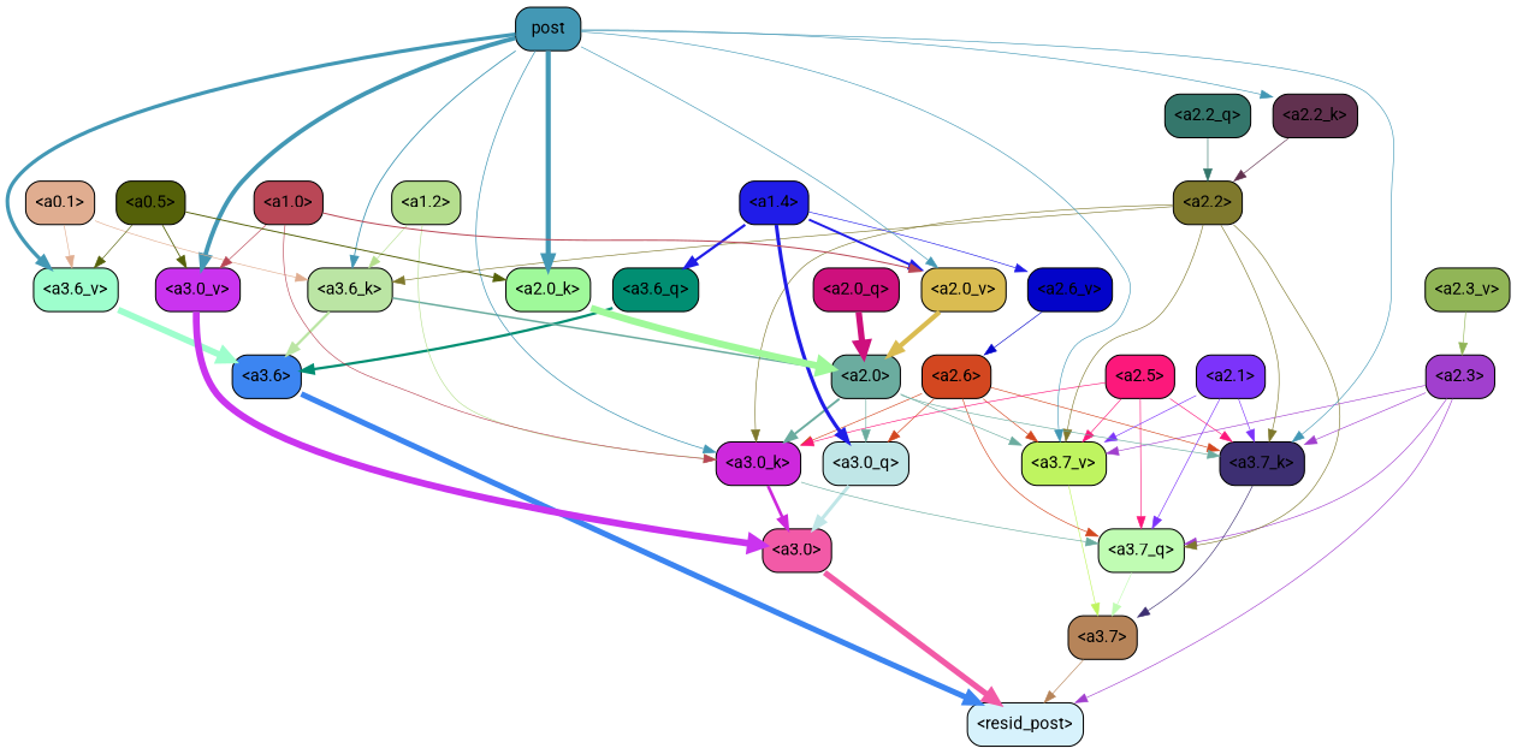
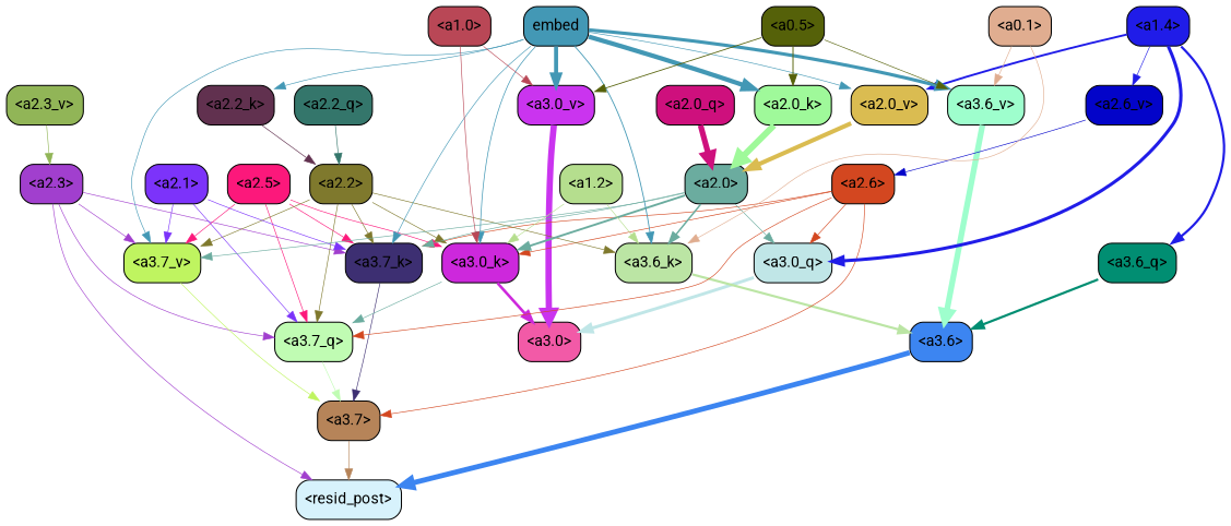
  strict digraph {
    fontname=Roboto
    splines=true
    node [color=black fontname=Roboto shape=box style="filled, rounded"]
    edge [color="#4398b5" fontname=Roboto penwidth=0.6]
    "<a3.7>" [fillcolor="#b68459"]
    "<resid_post>" [fillcolor="#d7f2fc"]
    "<a3.6>" [fillcolor="#3c85f1"]
    "<a3.0>" [fillcolor="#f25aa7"]
    "<a2.3>" [fillcolor="#a13fce"]
    "<a3.7_q>" [fillcolor="#c0fcb3"]
    "<a3.7_k>" [fillcolor="#3d2f72"]
    "<a3.7_v>" [fillcolor="#bff460"]
    "<a3.6_q>" [fillcolor="#018e72"]
    "<a3.0_q>" [fillcolor="#c0e6e7"]
    "<a3.6_k>" [fillcolor="#bbe5a4"]
    "<a3.0_k>" [fillcolor="#cd28dc"]
    "<a3.6_v>" [fillcolor="#9efecd"]
    "<a3.0_v>" [fillcolor="#ca34ef"]
    "<a2.6>" [fillcolor="#d34720"]
    "<a2.5>" [fillcolor="#fc187b"]
    "<a2.2>" [fillcolor="#7f792d"]
    "<a2.1>" [fillcolor="#7c33fa"]
    "<a2.0>" [fillcolor="#6bac9f"]
    "<a1.4>" [fillcolor="#201ce8"]
    "<a2.6_v>" [fillcolor="#0304c9"]
    "<a2.0_v>" [fillcolor="#dabc51"]
-   embed [fillcolor="#4398b5" label=post]
+   embed [fillcolor="#4398b5"]
    "<a2.2_k>" [fillcolor="#61314f"]
    "<a2.0_k>" [fillcolor="#9ff99a"]
    "<a1.2>" [fillcolor="#b5de8e"]
    "<a0.1>" [fillcolor="#e0ad90"]
    "<a1.0>" [fillcolor="#b94756"]
    "<a0.5>" [fillcolor="#556109"]
    "<a2.2_q>" [fillcolor="#34766b"]
    "<a2.0_q>" [fillcolor="#ce107d"]
    "<a2.3_v>" [fillcolor="#91b557"]
    "<a3.7>" -> "<resid_post>" [color="#b68459"]
    "<a3.6>" -> "<resid_post>" [color="#3c85f1" penwidth=4.752790808677673]
-   "<a3.0>" -> "<resid_post>" [color="#f25aa7" penwidth=4.897669434547424]
    "<a2.3>" -> "<resid_post>" [color="#a13fce"]
    "<a2.3>" -> "<a3.7_q>" [color="#a13fce"]
    "<a2.3>" -> "<a3.7_k>" [color="#a13fce"]
    "<a2.3>" -> "<a3.7_v>" [color="#a13fce"]
    "<a3.7_q>" -> "<a3.7>" [color="#c0fcb3"]
    "<a3.7_k>" -> "<a3.7>" [color="#3d2f72"]
    "<a3.7_v>" -> "<a3.7>" [color="#bff460"]
    "<a3.6_q>" -> "<a3.6>" [color="#018e72" penwidth=2.160832464694977]
    "<a3.0_q>" -> "<a3.0>" [color="#c0e6e7" penwidth=2.870753765106201]
    "<a3.6_k>" -> "<a3.6>" [color="#bbe5a4" penwidth=2.13908451795578]
    "<a3.0_k>" -> "<a3.0>" [color="#cd28dc" penwidth=2.520303964614868]
    "<a3.0_k>" -> "<a3.7_q>" [color="#6bac9f"]
    "<a3.6_v>" -> "<a3.6>" [color="#9efecd" penwidth=5.297133803367615]
    "<a3.0_v>" -> "<a3.0>" [color="#ca34ef" penwidth=5.680712580680847]
    "<a2.6>" -> "<a3.7_q>" [color="#d34720"]
    "<a2.6>" -> "<a3.7_k>" [color="#d34720"]
-   "<a2.6>" -> "<a3.7_v>" [color="#d34720"]
+   "<a2.6>" -> "<a3.7>" [color="#d34720"]
    "<a2.6>" -> "<a3.0_q>" [color="#d34720"]
    "<a2.6>" -> "<a3.0_k>" [color="#d34720"]
    "<a2.5>" -> "<a3.7_q>" [color="#fc187b"]
    "<a2.5>" -> "<a3.7_k>" [color="#fc187b"]
    "<a2.5>" -> "<a3.7_v>" [color="#fc187b"]
    "<a2.5>" -> "<a3.0_k>" [color="#fc187b"]
    "<a2.2>" -> "<a3.7_q>" [color="#7f792d"]
    "<a2.2>" -> "<a3.7_k>" [color="#7f792d"]
    "<a2.2>" -> "<a3.7_v>" [color="#7f792d"]
    "<a2.2>" -> "<a3.6_k>" [color="#7f792d"]
    "<a2.2>" -> "<a3.0_k>" [color="#7f792d"]
    "<a2.1>" -> "<a3.7_q>" [color="#7c33fa"]
    "<a2.1>" -> "<a3.7_k>" [color="#7c33fa"]
    "<a2.1>" -> "<a3.7_v>" [color="#7c33fa"]
    "<a2.0>" -> "<a3.7_k>" [color="#6bac9f"]
    "<a2.0>" -> "<a3.7_v>" [color="#6bac9f"]
    "<a2.0>" -> "<a3.0_q>" [color="#6bac9f"]
-   "<a3.6_k>" -> "<a2.0>" [color="#6bac9f" penwidth=1.4811622872948647]
+   "<a2.0>" -> "<a3.6_k>" [color="#6bac9f" penwidth=1.4811622872948647]
    "<a2.0>" -> "<a3.0_k>" [color="#6bac9f" penwidth=1.8632715698331594]
    "<a1.4>" -> "<a3.6_q>" [color="#201ce8" penwidth=2.1468575447797775]
    "<a1.4>" -> "<a3.0_q>" [color="#201ce8" penwidth=3.0006065368652344]
    "<a1.4>" -> "<a2.6_v>" [color="#201ce8"]
    "<a1.4>" -> "<a2.0_v>" [color="#201ce8" penwidth=1.8759949803352356]
    "<a2.6_v>" -> "<a2.6>" [color="#0304c9"]
    "<a2.0_v>" -> "<a2.0>" [color="#dabc51" penwidth=3.9731863737106323]
    embed -> "<a3.7_k>"
    embed -> "<a3.7_v>"
    embed -> "<a3.6_k>" [penwidth=0.8410270567983389]
    embed -> "<a3.0_k>" [penwidth=0.691851794719696]
    embed -> "<a3.6_v>" [penwidth=3.0758190751075745]
    embed -> "<a3.0_v>" [penwidth=3.6927278637886047]
    embed -> "<a2.0_v>"
    embed -> "<a2.2_k>"
    embed -> "<a2.0_k>" [penwidth=4.189224064350128]
    "<a2.2_k>" -> "<a2.2>" [color="#61314f" penwidth=0.6149471998214722]
    "<a2.0_k>" -> "<a2.0>" [color="#9ff99a" penwidth=5.773491740226746]
    "<a1.2>" -> "<a3.6_k>" [color="#b5de8e"]
    "<a1.2>" -> "<a3.0_k>" [color="#b5de8e"]
    "<a0.1>" -> "<a3.6_k>" [color="#e0ad90"]
    "<a0.1>" -> "<a3.6_v>" [color="#e0ad90"]
    "<a1.0>" -> "<a3.0_k>" [color="#b94756"]
    "<a1.0>" -> "<a3.0_v>" [color="#b94756"]
-   "<a1.0>" -> "<a2.0_v>" [color="#b94756" penwidth=0.9620223194360733]
    "<a0.5>" -> "<a3.6_v>" [color="#556109"]
    "<a0.5>" -> "<a3.0_v>" [color="#556109" penwidth=0.8028683364391327]
    "<a0.5>" -> "<a2.0_k>" [color="#556109" penwidth=0.9350990951061249]
    "<a2.2_q>" -> "<a2.2>" [color="#34766b"]
    "<a2.0_q>" -> "<a2.0>" [color="#ce107d" penwidth=5.1847569942474365]
    "<a2.3_v>" -> "<a2.3>" [color="#91b557"]
  }
